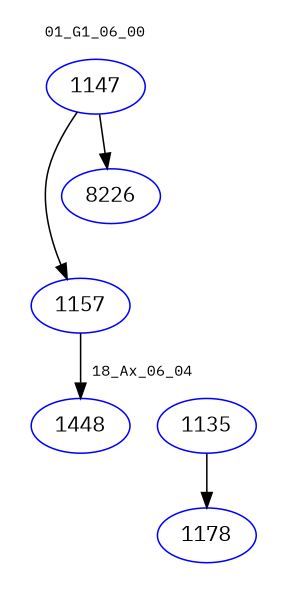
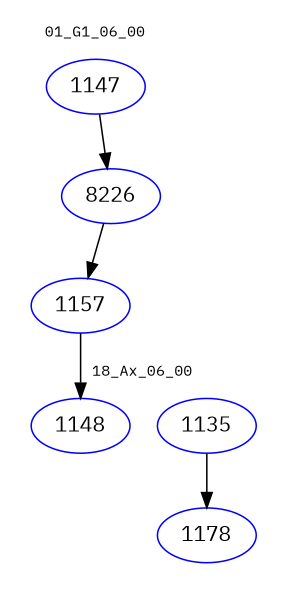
  digraph {
    fontname="IBM Plex Mono"
    node [color=blue fontname="IBM Plex Mono"]
    edge [color=black fontname="IBM Plex Mono"]
    n1 [label=1135]
-   n2 [label=1448]
+   n2 [label=1148]
    n3 [label=1178]
    n4 [label=1147]
    n5 [label=1157]
    n6 [label=8226]
    subgraph cluster_1 {
      color=white
      fontsize=10
-     label="18_Ax_06_04"
+     label="18_Ax_06_00"
      n1
      n2
      n3
    }
    subgraph cluster_2 {
      color=white
      fontsize=10
      label="01_G1_06_00"
      n4
      n5
      n6
    }
    n1 -> n3
-   n4 -> n5
+   n6 -> n5
    n4 -> n6
    n5 -> n2
  }
